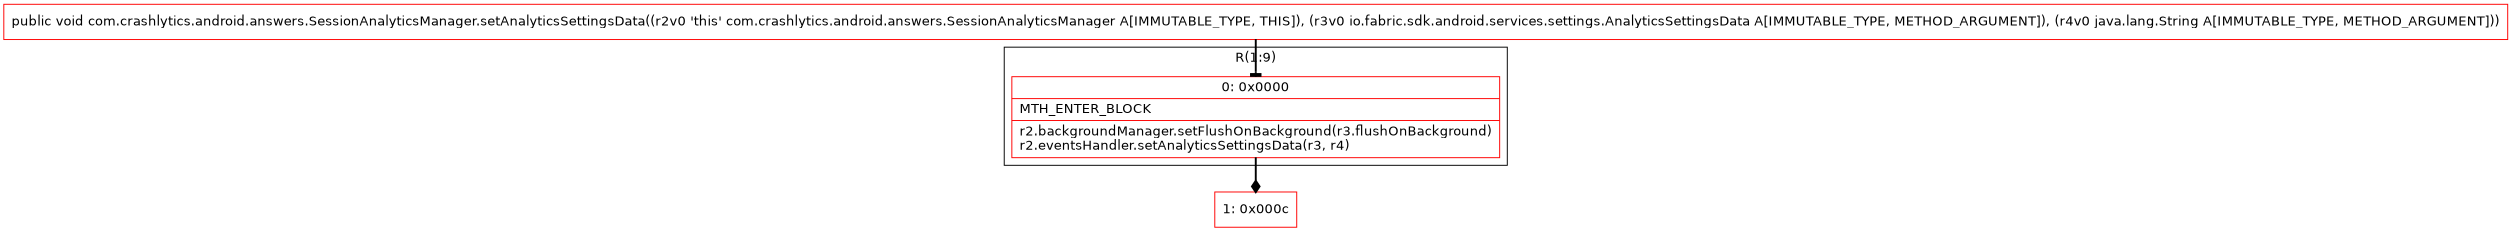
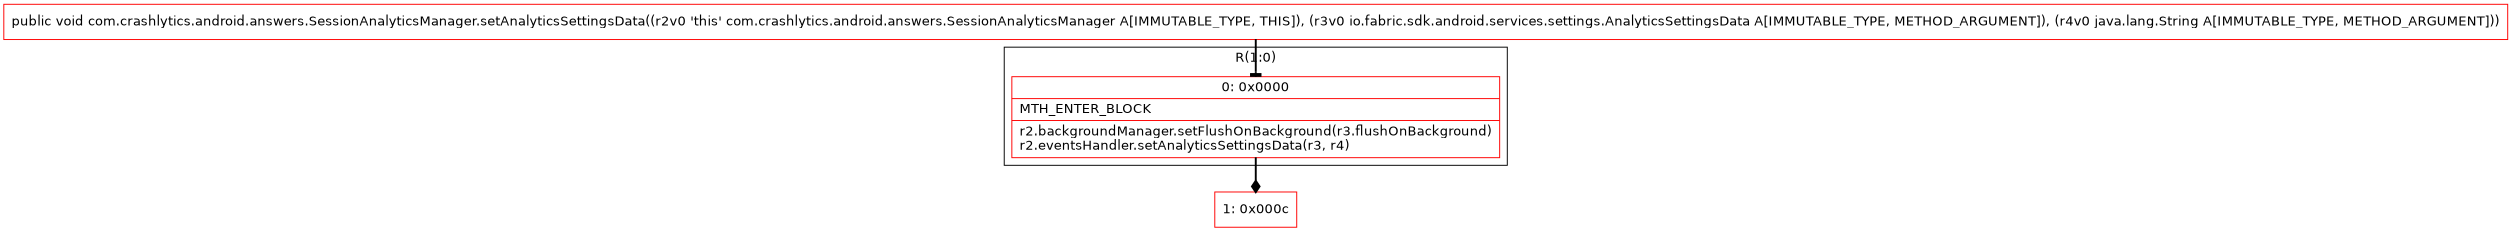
  digraph {
    fontname="DejaVu Sans"
    node [color=red shape=record fontname="DejaVu Sans"]
    edge [style=bold fontname="DejaVu Sans"]
    n1 [label="{0\:\ 0x0000|MTH_ENTER_BLOCK\l|r2.backgroundManager.setFlushOnBackground(r3.flushOnBackground)\lr2.eventsHandler.setAnalyticsSettingsData(r3, r4)\l}"]
    n2 [label="{1\:\ 0x000c}"]
    n3 [label="{public void com.crashlytics.android.answers.SessionAnalyticsManager.setAnalyticsSettingsData((r2v0 'this' com.crashlytics.android.answers.SessionAnalyticsManager A[IMMUTABLE_TYPE, THIS]), (r3v0 io.fabric.sdk.android.services.settings.AnalyticsSettingsData A[IMMUTABLE_TYPE, METHOD_ARGUMENT]), (r4v0 java.lang.String A[IMMUTABLE_TYPE, METHOD_ARGUMENT])) }"]
    subgraph cluster_1 {
-     label="R(1:9)"
+     label="R(1:0)"
      n1
    }
    n1 -> n2 [arrowhead=diamond]
    n3 -> n1 [arrowhead=tee]
  }
